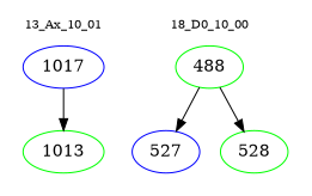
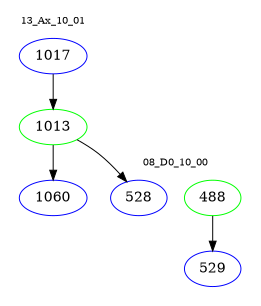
  digraph {
    node [color=blue]
    edge [color=black]
    n1 [label=1017]
    n2 [color=green label=1013]
-   n4 [label=527]
+   n3 [label=1060]
+   n4 [label=529]
    n5 [color=green label=488]
-   n6 [color=green label=528]
+   n6 [label=528]
    subgraph cluster_1 {
      color=white
      fontsize=10
      label="13_Ax_10_01"
      n1
      n2
+     n3
    }
    subgraph cluster_2 {
      color=white
      fontsize=10
-     label="18_D0_10_00"
+     label="08_D0_10_00"
      n4
      n5
      n6
    }
    n1 -> n2
+   n2 -> n3
    n5 -> n4
-   n5 -> n6
+   n2 -> n6
  }
